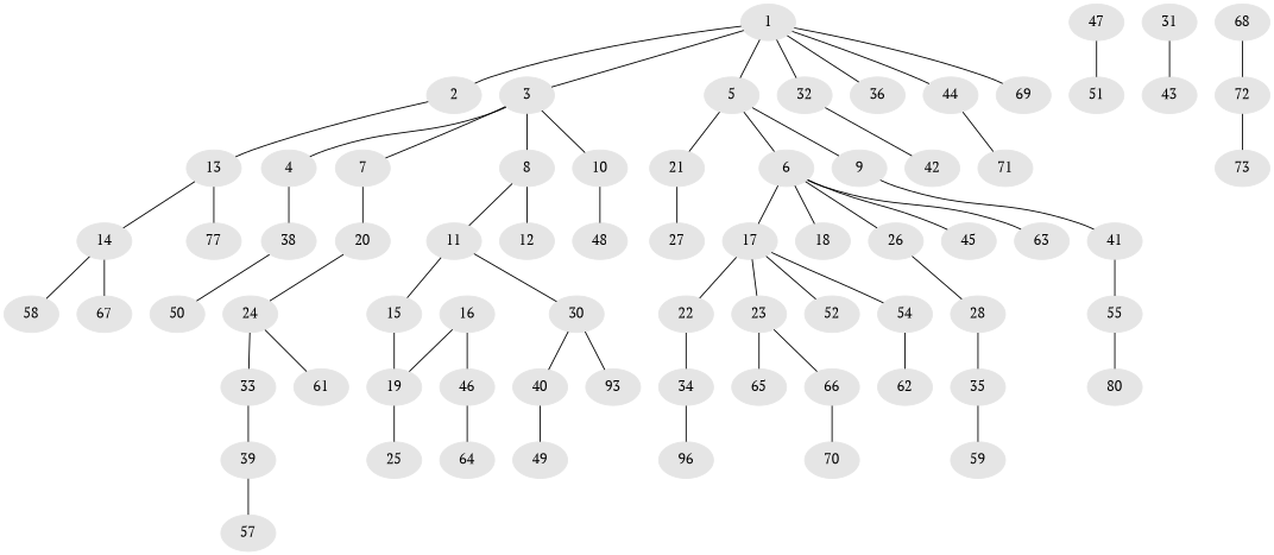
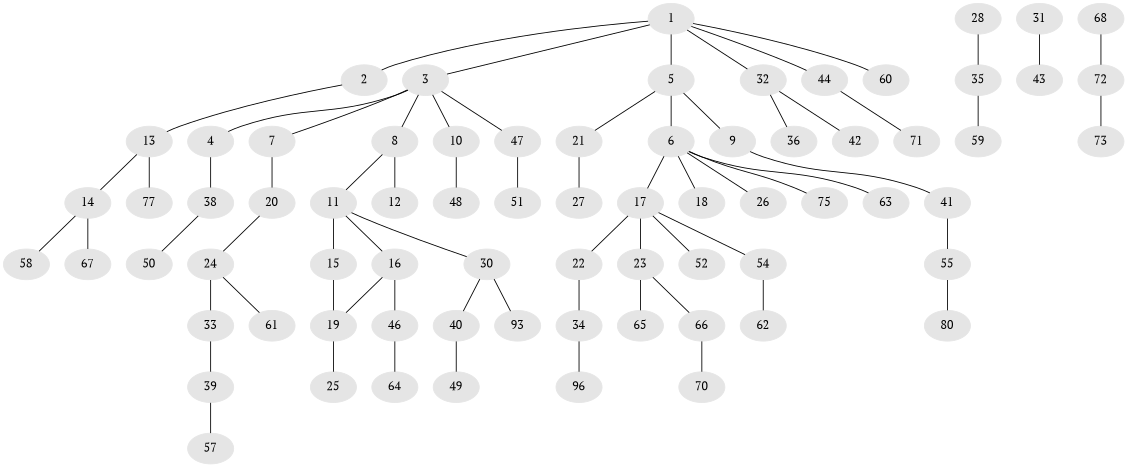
  graph {
    fontname="PT Serif"
    node [color=gray90 fontname="PT Serif" style=filled]
    edge [fontname="PT Serif" weight=1.0]
    1
    2
    3
    5
    32
    36
    44
-   69
+   69 [label=60]
    13
    4
    7
    8
    10
    47
    21
    6
    9
    27
    42
    71
    14
    n22 [label=77]
    38
    20
    11
    12
    48
    51
    50
    17
    18
    26
-   45
+   45 [label=75]
    63
    41
    22
    23
    52
    54
    28
    24
    15
    16
    30
    55
    19
    46
    40
    n49 [label=93]
    58
    67
    25
    31
    43
    64
    34
    65
    66
    62
    33
    61
    n62 [label=96]
    70
    39
    68
    72
    35
    59
    49
    57
    n71 [label=80]
    73
    1 -- 2 [weight=2.0]
    1 -- 3
    1 -- 5
    1 -- 32
-   1 -- 36
+   32 -- 36
    1 -- 44
    1 -- 69
    2 -- 13
    3 -- 4
    3 -- 7
    3 -- 8 [weight=2.0]
    3 -- 10
+   3 -- 47
    5 -- 21
    5 -- 6
    5 -- 9
    32 -- 42
    44 -- 71
    13 -- 14
    13 -- n22
    4 -- 38
    7 -- 20 [weight=2.0]
    8 -- 11
    8 -- 12
    10 -- 48 [weight=2.0]
    47 -- 51 [weight=4.0]
    21 -- 27 [weight=2.0]
    6 -- 17
    6 -- 18
    6 -- 26
    6 -- 45
    6 -- 63
    9 -- 41
    14 -- 58
    14 -- 67
    38 -- 50
    20 -- 24
    11 -- 15
+   11 -- 16
    11 -- 30
    17 -- 22
    17 -- 23
    17 -- 52
    17 -- 54
-   26 -- 28
    41 -- 55 [weight=2.0]
    22 -- 34 [weight=2.0]
    23 -- 65
    23 -- 66
    54 -- 62
    28 -- 35
    24 -- 33 [weight=4.0]
    24 -- 61
    15 -- 19
    16 -- 19
    16 -- 46
    30 -- 40
    30 -- n49 [weight=2.0]
    55 -- n71
    19 -- 25
    46 -- 64
    40 -- 49
    31 -- 43
    34 -- n62
    66 -- 70
    33 -- 39
    39 -- 57
    68 -- 72
    72 -- 73
    35 -- 59
  }
